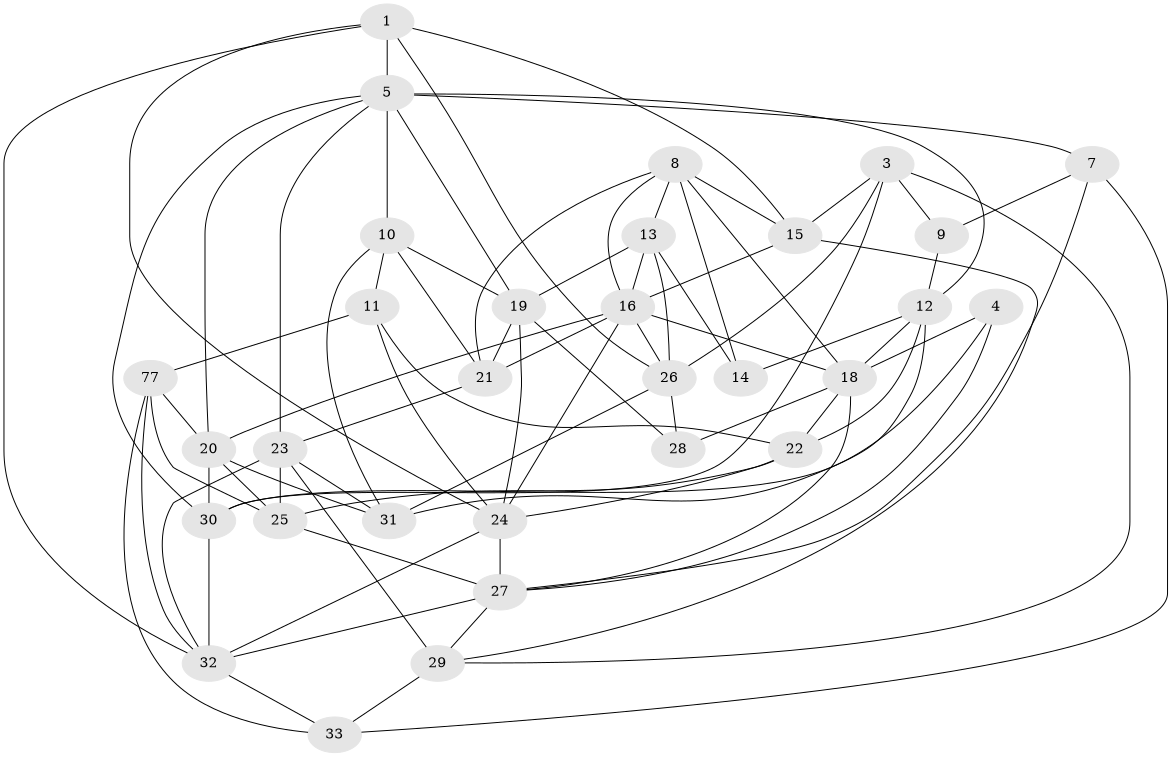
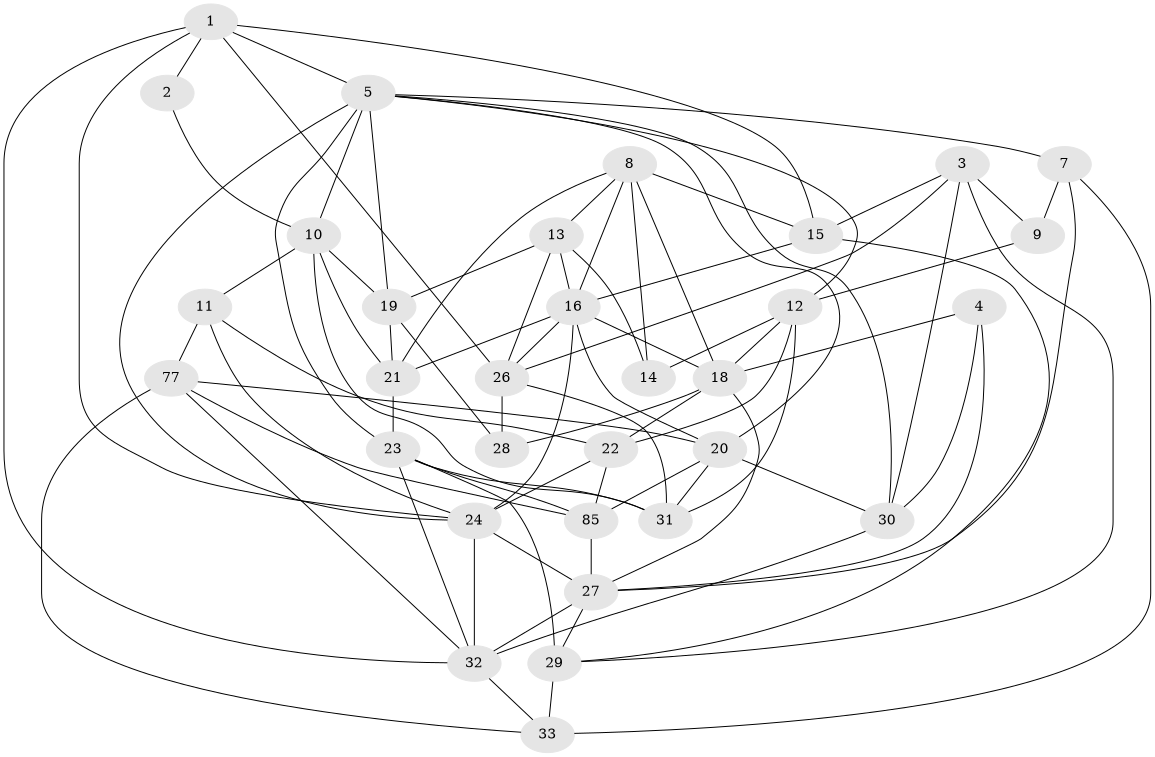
  graph {
    node [color=gray90 style=filled]
    edge [weight=1.0]
    1
+   2
    5
    15
    24
    26
    32
    10
    30
    7
    12
    19
    20
    23
    29
    16
    27
    31
    28
    33
    21
    11
    3
    9
    4
    18
    22
    14
-   25
+   25 [label=85]
    13
    8
    n32 [label=77]
+   1 -- 2
    1 -- 5
    1 -- 15
    1 -- 24
    1 -- 26
    1 -- 32
-   19 -- 24
+   2 -- 10
+   5 -- 24
    5 -- 10
    5 -- 30
    5 -- 7
    5 -- 12
    5 -- 19
    5 -- 20
    5 -- 23
    15 -- 29
    15 -- 16
    24 -- 32
    24 -- 27
    26 -- 31
    26 -- 28
    32 -- 33
    10 -- 19
    10 -- 31
    10 -- 21
    10 -- 11
    30 -- 32
    7 -- 27
    7 -- 33
    7 -- 9
    12 -- 31
    12 -- 18
    12 -- 22
    12 -- 14
    19 -- 28
    19 -- 21
    20 -- 30 [weight=2.0]
    20 -- 31
    20 -- 25
    23 -- 32
    23 -- 29 [weight=2.0]
    23 -- 31
    23 -- 25
    29 -- 33
    16 -- 24
    16 -- 26
    16 -- 20
    16 -- 21 [weight=2.0]
    16 -- 18
    27 -- 32
    27 -- 29
    21 -- 23
    11 -- 24
    11 -- 22 [weight=2.0]
    11 -- n32
    3 -- 15
    3 -- 26
    3 -- 30
    3 -- 29
    3 -- 9
    9 -- 12
    4 -- 30
    4 -- 27
    4 -- 18
    18 -- 27
    18 -- 28 [weight=2.0]
    18 -- 22
    22 -- 24
    22 -- 25
    25 -- 27
    13 -- 26
    13 -- 19
    13 -- 16
    13 -- 14
    8 -- 15
    8 -- 16
    8 -- 21
    8 -- 18
    8 -- 14
    8 -- 13
    n32 -- 32
    n32 -- 20
    n32 -- 33
    n32 -- 25
  }
